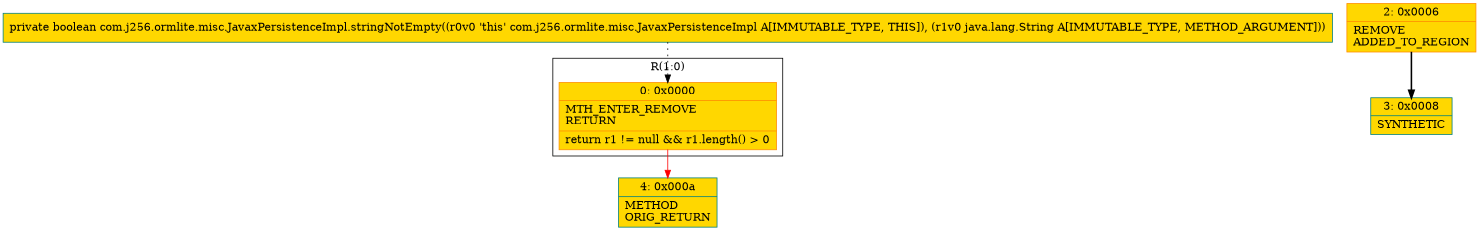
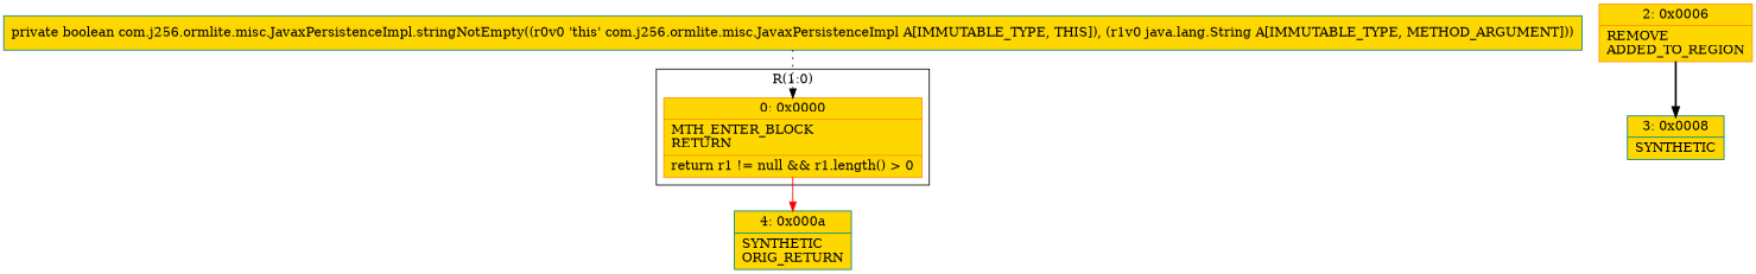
  digraph {
    node [color=teal fillcolor=gold shape=record style=filled]
    edge [color=black]
-   n1 [color=darkorange label="{0\:\ 0x0000|MTH_ENTER_REMOVE\lRETURN\l|return r1 != null && r1.length() \> 0\l}"]
-   n2 [label="{4\:\ 0x000a|METHOD\lORIG_RETURN\l}"]
+   n1 [color=darkorange label="{0\:\ 0x0000|MTH_ENTER_BLOCK\lRETURN\l|return r1 != null && r1.length() \> 0\l}"]
+   n2 [label="{4\:\ 0x000a|SYNTHETIC\lORIG_RETURN\l}"]
    n3 [color=darkorange label="{2\:\ 0x0006|REMOVE\lADDED_TO_REGION\l}"]
    n4 [label="{3\:\ 0x0008|SYNTHETIC\l}"]
    n5 [label="{private boolean com.j256.ormlite.misc.JavaxPersistenceImpl.stringNotEmpty((r0v0 'this' com.j256.ormlite.misc.JavaxPersistenceImpl A[IMMUTABLE_TYPE, THIS]), (r1v0 java.lang.String A[IMMUTABLE_TYPE, METHOD_ARGUMENT])) }"]
    subgraph cluster_1 {
      label="R(1:0)"
      n1
    }
    n1 -> n2 [color=red style=solid]
    n3 -> n4 [style=bold]
    n5 -> n1 [style=dotted]
  }
